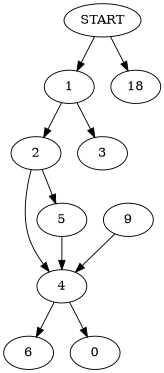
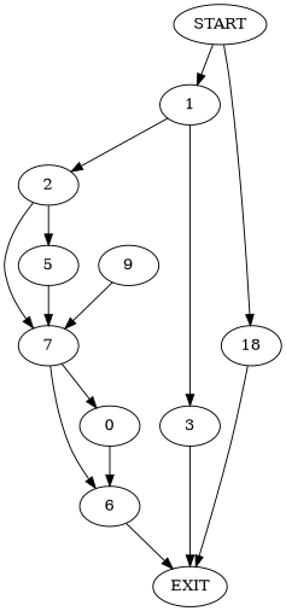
  digraph {
    n1 [label=START]
    1
    n3 [label=18]
    2
    3
-   4
+   n6 [label=EXIT]
+   4 [label=7]
    5
    6
    n10 [label=0]
    9
    n1 -> 1
    n1 -> n3
    1 -> 2
    1 -> 3
+   n3 -> n6
    2 -> 4
    2 -> 5
+   3 -> n6
    4 -> 6
    4 -> n10
    5 -> 4
+   6 -> n6
+   n10 -> 6
    9 -> 4
  }
